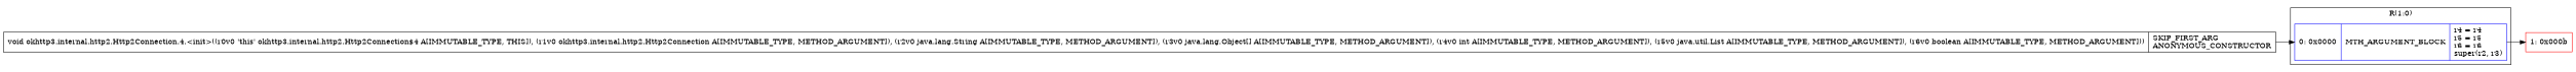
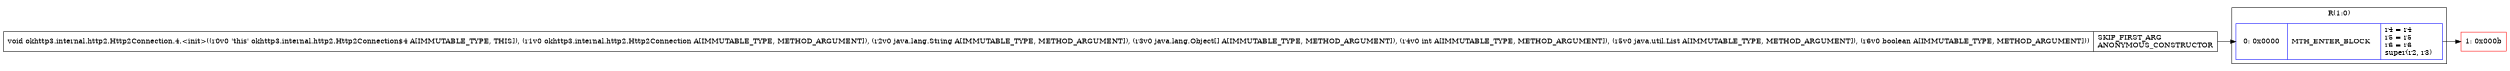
  digraph {
    rankdir=LR
    fontname="DejaVu Serif"
    node [shape=record fontname="DejaVu Serif"]
    edge [fontname="DejaVu Serif"]
-   n1 [color=blue label="{0\:\ 0x0000|MTH_ARGUMENT_BLOCK\l|r4 = r4\lr5 = r5\lr6 = r6\lsuper(r2, r3)\l}"]
+   n1 [color=blue label="{0\:\ 0x0000|MTH_ENTER_BLOCK\l|r4 = r4\lr5 = r5\lr6 = r6\lsuper(r2, r3)\l}"]
    n2 [color=red label="{1\:\ 0x000b}"]
    n3 [label="{void okhttp3.internal.http2.Http2Connection.4.\<init\>((r0v0 'this' okhttp3.internal.http2.Http2Connection$4 A[IMMUTABLE_TYPE, THIS]), (r1v0 okhttp3.internal.http2.Http2Connection A[IMMUTABLE_TYPE, METHOD_ARGUMENT]), (r2v0 java.lang.String A[IMMUTABLE_TYPE, METHOD_ARGUMENT]), (r3v0 java.lang.Object[] A[IMMUTABLE_TYPE, METHOD_ARGUMENT]), (r4v0 int A[IMMUTABLE_TYPE, METHOD_ARGUMENT]), (r5v0 java.util.List A[IMMUTABLE_TYPE, METHOD_ARGUMENT]), (r6v0 boolean A[IMMUTABLE_TYPE, METHOD_ARGUMENT]))  | SKIP_FIRST_ARG\lANONYMOUS_CONSTRUCTOR\l}"]
    subgraph cluster_1 {
      label="R(1:0)"
      n1
    }
    n1 -> n2
    n3 -> n1
  }
